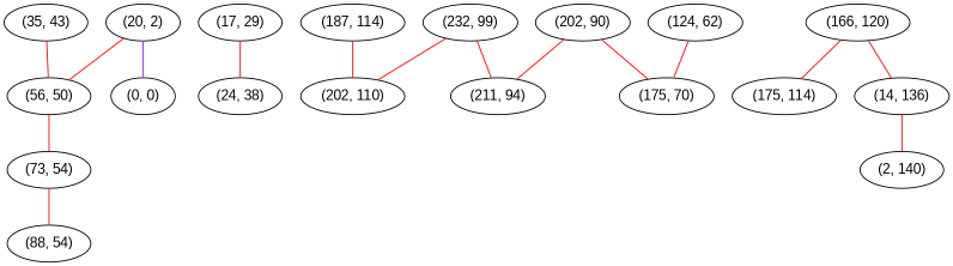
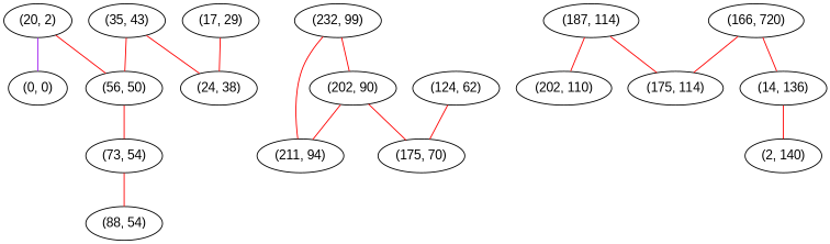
  graph {
    fontname="Liberation Sans"
    node [fontname="Liberation Sans"]
    edge [color=red fontname="Liberation Sans" weight=1]
    n1 [label="(35, 43)"]
    "(56, 50)"
    "(24, 38)"
    "(73, 54)"
    "(232, 99)"
    "(202, 110)"
    "(211, 94)"
    "(20, 2)"
    "(0, 0)"
    "(17, 29)"
    n11 [label="(175, 70)"]
    "(124, 62)"
    "(88, 54)"
    "(187, 114)"
    "(175, 114)"
-   "(166, 120)"
+   "(166, 120)" [label="(166, 720)"]
    "(14, 136)"
    "(2, 140)"
    "(202, 90)"
    n1 -- "(56, 50)"
+   n1 -- "(24, 38)"
    "(56, 50)" -- "(73, 54)"
    "(73, 54)" -- "(88, 54)"
-   "(232, 99)" -- "(202, 110)"
+   "(232, 99)" -- "(202, 90)"
    "(232, 99)" -- "(211, 94)"
    "(20, 2)" -- "(56, 50)"
    "(20, 2)" -- "(0, 0)" [color=purple weight=4]
    "(17, 29)" -- "(24, 38)"
    "(124, 62)" -- n11
    "(187, 114)" -- "(202, 110)"
+   "(187, 114)" -- "(175, 114)"
    "(166, 120)" -- "(175, 114)"
    "(166, 120)" -- "(14, 136)"
    "(14, 136)" -- "(2, 140)"
    "(202, 90)" -- "(211, 94)"
    "(202, 90)" -- n11
  }
